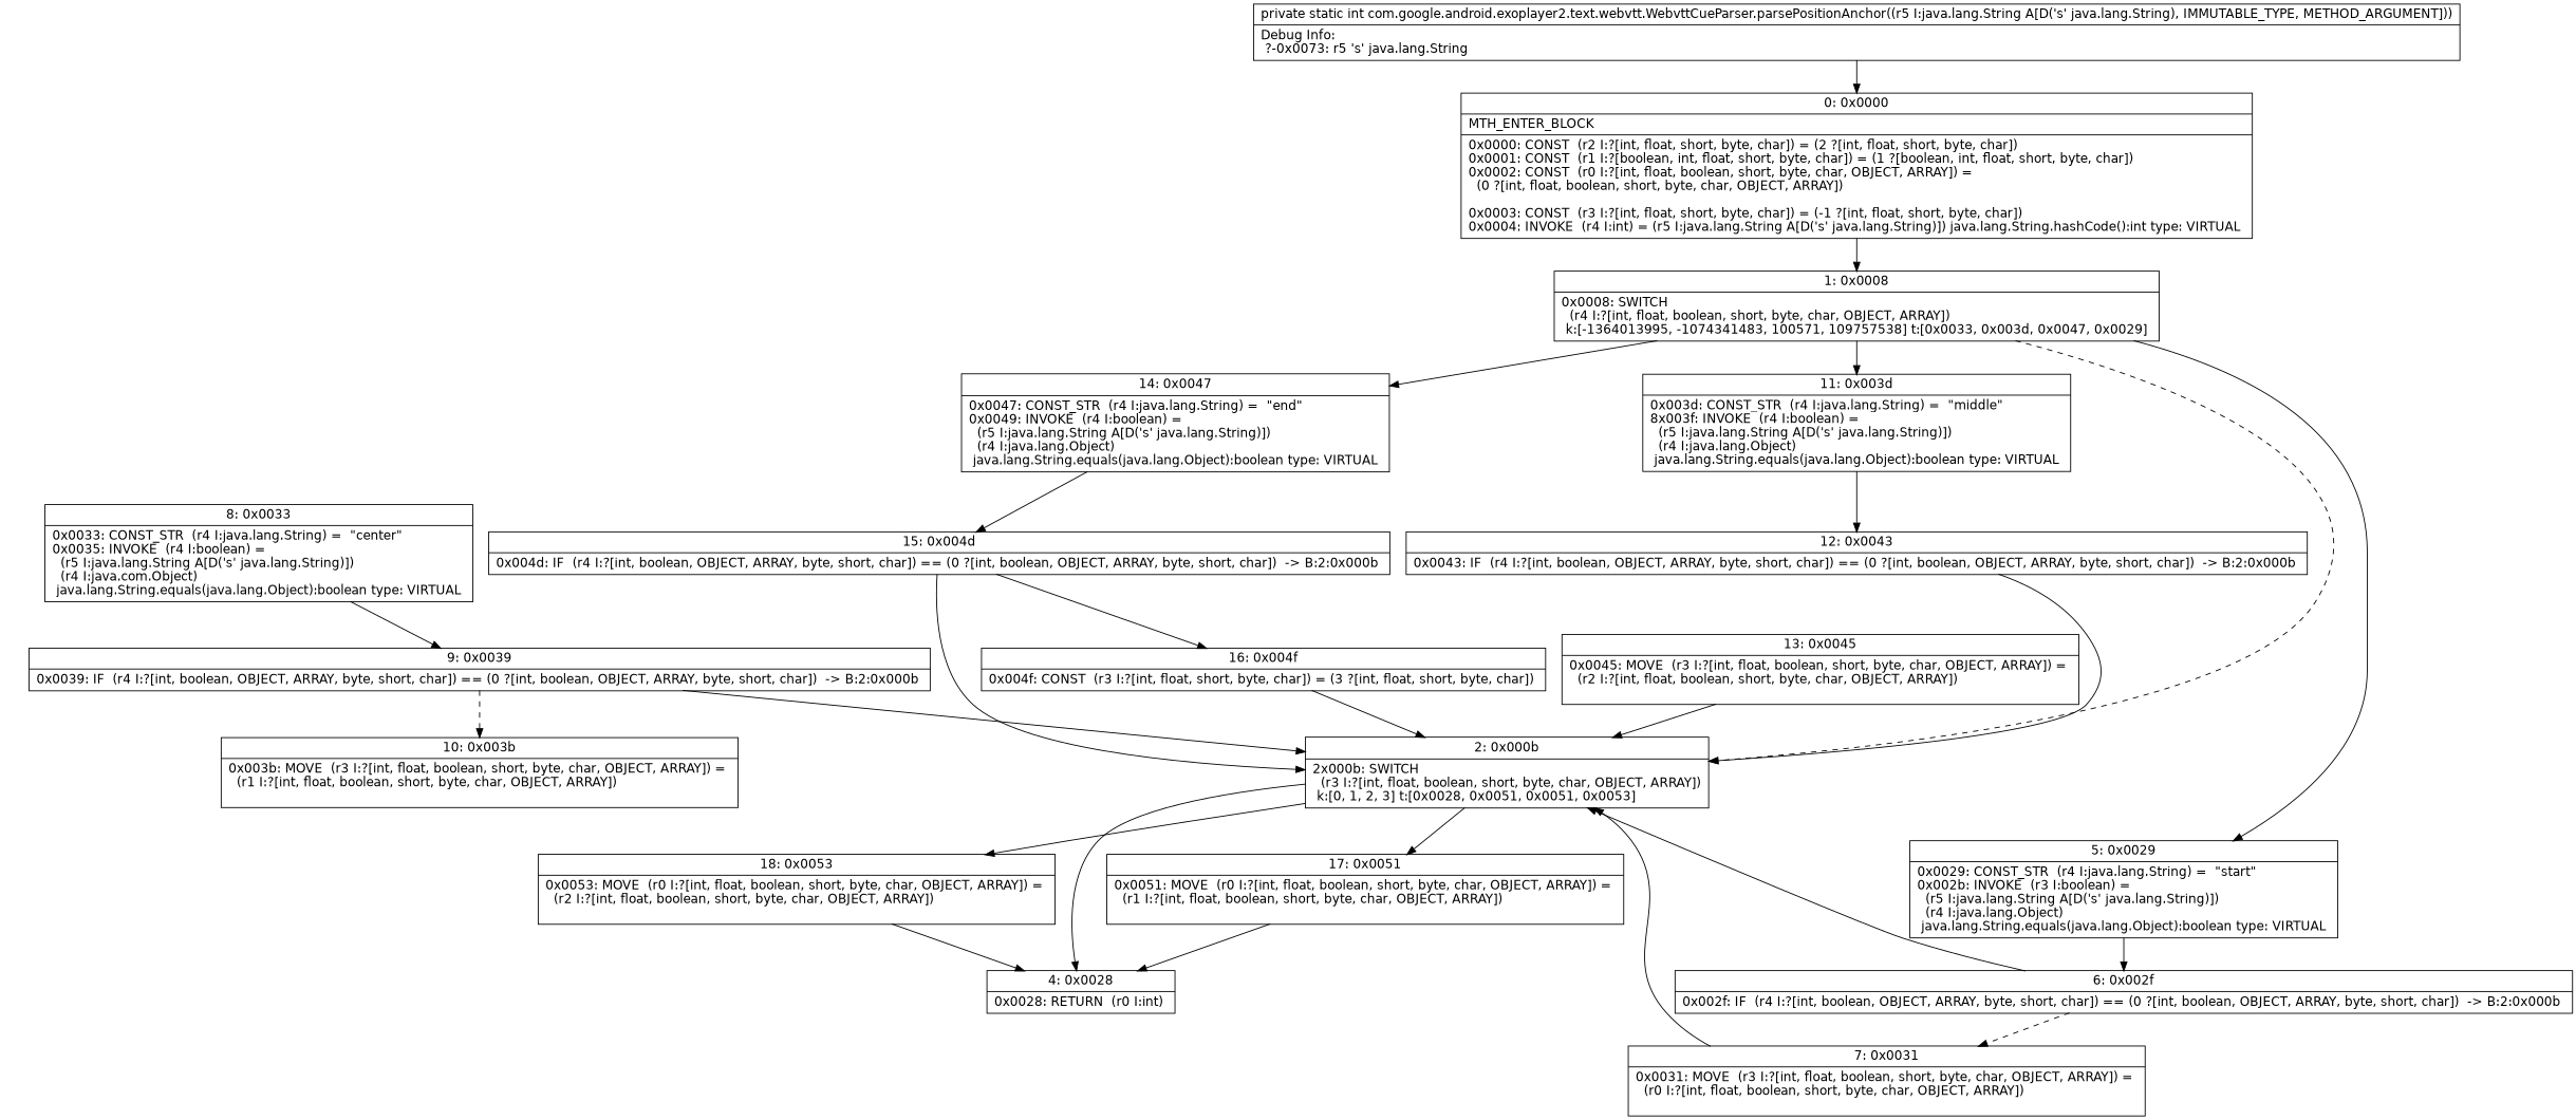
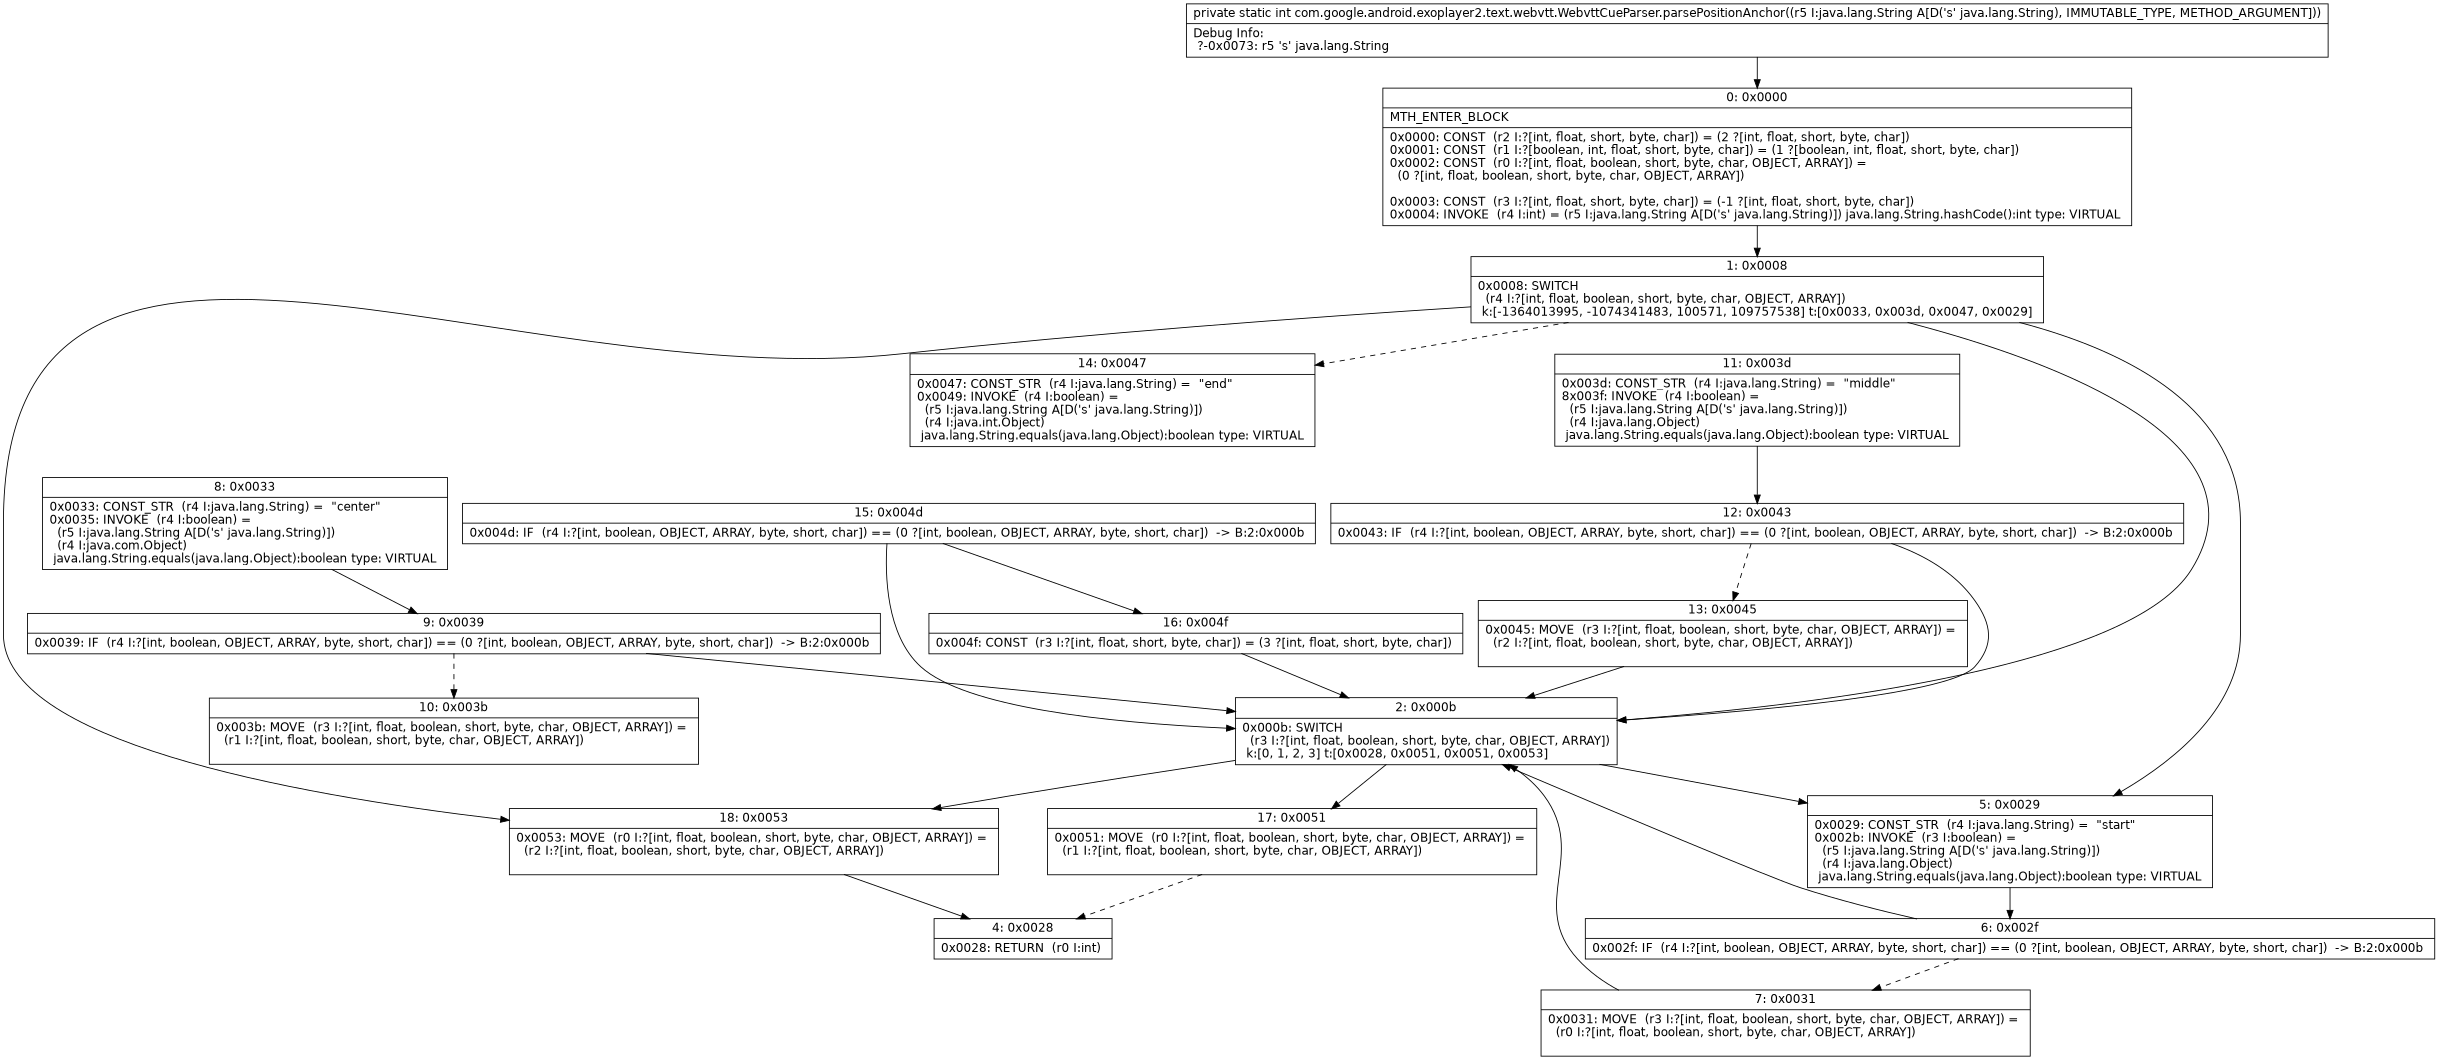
  digraph {
    fontname="DejaVu Sans"
    node [fontname="DejaVu Sans" shape=record]
    edge [fontname="DejaVu Sans"]
    n1 [label="{0\:\ 0x0000|MTH_ENTER_BLOCK\l|0x0000: CONST  (r2 I:?[int, float, short, byte, char]) = (2 ?[int, float, short, byte, char]) \l0x0001: CONST  (r1 I:?[boolean, int, float, short, byte, char]) = (1 ?[boolean, int, float, short, byte, char]) \l0x0002: CONST  (r0 I:?[int, float, boolean, short, byte, char, OBJECT, ARRAY]) = \l  (0 ?[int, float, boolean, short, byte, char, OBJECT, ARRAY])\l \l0x0003: CONST  (r3 I:?[int, float, short, byte, char]) = (\-1 ?[int, float, short, byte, char]) \l0x0004: INVOKE  (r4 I:int) = (r5 I:java.lang.String A[D('s' java.lang.String)]) java.lang.String.hashCode():int type: VIRTUAL \l}"]
    n2 [label="{1\:\ 0x0008|0x0008: SWITCH  \l  (r4 I:?[int, float, boolean, short, byte, char, OBJECT, ARRAY])\l k:[\-1364013995, \-1074341483, 100571, 109757538] t:[0x0033, 0x003d, 0x0047, 0x0029] \l}"]
-   n3 [label="{2\:\ 0x000b|2x000b: SWITCH  \l  (r3 I:?[int, float, boolean, short, byte, char, OBJECT, ARRAY])\l k:[0, 1, 2, 3] t:[0x0028, 0x0051, 0x0051, 0x0053] \l}"]
+   n3 [label="{2\:\ 0x000b|0x000b: SWITCH  \l  (r3 I:?[int, float, boolean, short, byte, char, OBJECT, ARRAY])\l k:[0, 1, 2, 3] t:[0x0028, 0x0051, 0x0051, 0x0053] \l}"]
    n4 [label="{5\:\ 0x0029|0x0029: CONST_STR  (r4 I:java.lang.String) =  \"start\" \l0x002b: INVOKE  (r3 I:boolean) = \l  (r5 I:java.lang.String A[D('s' java.lang.String)])\l  (r4 I:java.lang.Object)\l java.lang.String.equals(java.lang.Object):boolean type: VIRTUAL \l}"]
    n5 [label="{11\:\ 0x003d|0x003d: CONST_STR  (r4 I:java.lang.String) =  \"middle\" \l8x003f: INVOKE  (r4 I:boolean) = \l  (r5 I:java.lang.String A[D('s' java.lang.String)])\l  (r4 I:java.lang.Object)\l java.lang.String.equals(java.lang.Object):boolean type: VIRTUAL \l}"]
-   n6 [label="{14\:\ 0x0047|0x0047: CONST_STR  (r4 I:java.lang.String) =  \"end\" \l0x0049: INVOKE  (r4 I:boolean) = \l  (r5 I:java.lang.String A[D('s' java.lang.String)])\l  (r4 I:java.lang.Object)\l java.lang.String.equals(java.lang.Object):boolean type: VIRTUAL \l}"]
+   n6 [label="{14\:\ 0x0047|0x0047: CONST_STR  (r4 I:java.lang.String) =  \"end\" \l0x0049: INVOKE  (r4 I:boolean) = \l  (r5 I:java.lang.String A[D('s' java.lang.String)])\l  (r4 I:java.int.Object)\l java.lang.String.equals(java.lang.Object):boolean type: VIRTUAL \l}"]
    n7 [label="{4\:\ 0x0028|0x0028: RETURN  (r0 I:int) \l}"]
    n8 [label="{17\:\ 0x0051|0x0051: MOVE  (r0 I:?[int, float, boolean, short, byte, char, OBJECT, ARRAY]) = \l  (r1 I:?[int, float, boolean, short, byte, char, OBJECT, ARRAY])\l \l}"]
    n9 [label="{18\:\ 0x0053|0x0053: MOVE  (r0 I:?[int, float, boolean, short, byte, char, OBJECT, ARRAY]) = \l  (r2 I:?[int, float, boolean, short, byte, char, OBJECT, ARRAY])\l \l}"]
    n10 [label="{6\:\ 0x002f|0x002f: IF  (r4 I:?[int, boolean, OBJECT, ARRAY, byte, short, char]) == (0 ?[int, boolean, OBJECT, ARRAY, byte, short, char])  \-\> B:2:0x000b \l}"]
    n11 [label="{8\:\ 0x0033|0x0033: CONST_STR  (r4 I:java.lang.String) =  \"center\" \l0x0035: INVOKE  (r4 I:boolean) = \l  (r5 I:java.lang.String A[D('s' java.lang.String)])\l  (r4 I:java.com.Object)\l java.lang.String.equals(java.lang.Object):boolean type: VIRTUAL \l}"]
    n12 [label="{9\:\ 0x0039|0x0039: IF  (r4 I:?[int, boolean, OBJECT, ARRAY, byte, short, char]) == (0 ?[int, boolean, OBJECT, ARRAY, byte, short, char])  \-\> B:2:0x000b \l}"]
    n13 [label="{12\:\ 0x0043|0x0043: IF  (r4 I:?[int, boolean, OBJECT, ARRAY, byte, short, char]) == (0 ?[int, boolean, OBJECT, ARRAY, byte, short, char])  \-\> B:2:0x000b \l}"]
    n14 [label="{15\:\ 0x004d|0x004d: IF  (r4 I:?[int, boolean, OBJECT, ARRAY, byte, short, char]) == (0 ?[int, boolean, OBJECT, ARRAY, byte, short, char])  \-\> B:2:0x000b \l}"]
    n15 [label="{7\:\ 0x0031|0x0031: MOVE  (r3 I:?[int, float, boolean, short, byte, char, OBJECT, ARRAY]) = \l  (r0 I:?[int, float, boolean, short, byte, char, OBJECT, ARRAY])\l \l}"]
    n16 [label="{10\:\ 0x003b|0x003b: MOVE  (r3 I:?[int, float, boolean, short, byte, char, OBJECT, ARRAY]) = \l  (r1 I:?[int, float, boolean, short, byte, char, OBJECT, ARRAY])\l \l}"]
    n17 [label="{13\:\ 0x0045|0x0045: MOVE  (r3 I:?[int, float, boolean, short, byte, char, OBJECT, ARRAY]) = \l  (r2 I:?[int, float, boolean, short, byte, char, OBJECT, ARRAY])\l \l}"]
    n18 [label="{16\:\ 0x004f|0x004f: CONST  (r3 I:?[int, float, short, byte, char]) = (3 ?[int, float, short, byte, char]) \l}"]
    n19 [label="{private static int com.google.android.exoplayer2.text.webvtt.WebvttCueParser.parsePositionAnchor((r5 I:java.lang.String A[D('s' java.lang.String), IMMUTABLE_TYPE, METHOD_ARGUMENT]))  | Debug Info:\l  ?\-0x0073: r5 's' java.lang.String\l}"]
    n1 -> n2
-   n2 -> n3 [style=dashed]
+   n2 -> n3
    n2 -> n4
-   n2 -> n5
-   n2 -> n6
-   n3 -> n7
+   n2 -> n9
+   n2 -> n6 [style=dashed]
+   n3 -> n4
    n3 -> n8
    n3 -> n9
    n4 -> n10
    n5 -> n13
-   n6 -> n14
-   n8 -> n7
+   n8 -> n7 [style=dashed]
    n9 -> n7
    n10 -> n3
    n10 -> n15 [style=dashed]
    n11 -> n12
    n12 -> n3
    n12 -> n16 [style=dashed]
    n13 -> n3
+   n13 -> n17 [style=dashed]
    n14 -> n3
    n14 -> n18 [style=solid]
    n15 -> n3
    n17 -> n3
    n18 -> n3
    n19 -> n1
  }
